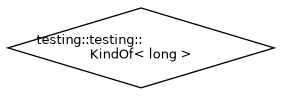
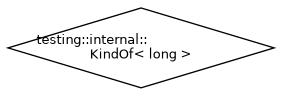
  digraph {
    rankdir=LR
-   n1 [color=black fillcolor=white fontname=Helvetica fontsize=10 height=0.2 label="testing::testing::\lKindOf\< long \>" shape=diamond style=filled width=0.4]
+   n1 [color=black fillcolor=white fontname=Helvetica fontsize=10 height=0.2 label="testing::internal::\lKindOf\< long \>" shape=diamond style=filled width=0.4]
  }
